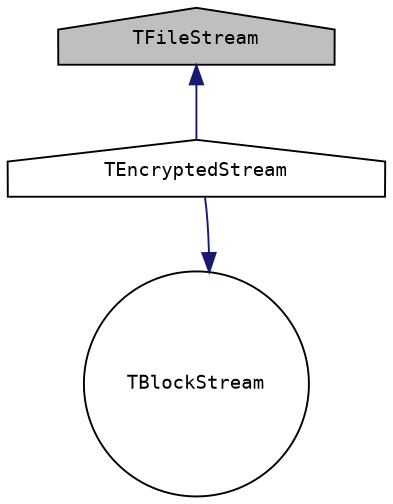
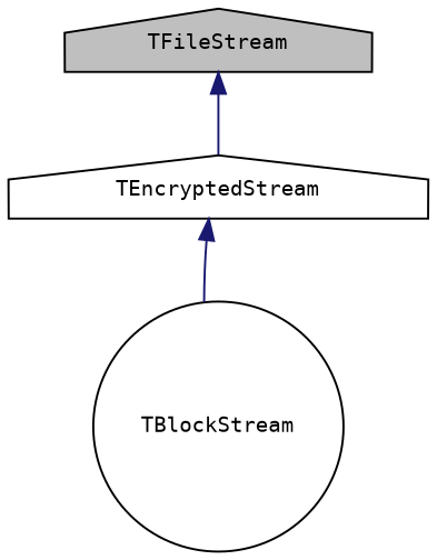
  digraph {
    fontname="DejaVu Sans Mono"
    node [color=black fillcolor=white fontname="DejaVu Sans Mono" fontsize=10 shape=house style=filled]
    edge [color=midnightblue dir=back fontname="DejaVu Sans Mono" fontsize=10 labelfontname=Helvetica labelfontsize=10 style=solid]
    n1 [fillcolor=grey75 fontcolor=black height=0.2 label=TFileStream width=0.4]
    n2 [height=0.2 label=TEncryptedStream width=0.4]
    n3 [height=0.2 label=TBlockStream shape=circle width=0.4]
    n1 -> n2
-   n3 -> n2
+   n2 -> n3
  }
